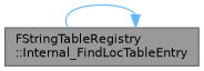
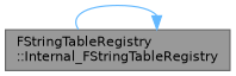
  digraph {
    rankdir=LR
-   n1 [color=gray40 fillcolor=grey60 fontcolor=black fontname=Helvetica fontsize=10 height=0.2 label="FStringTableRegistry\l::Internal_FindLocTableEntry" shape=box style=filled width=0.4]
+   n1 [color=gray40 fillcolor=grey60 fontcolor=black fontname=Helvetica fontsize=10 height=0.2 label="FStringTableRegistry\l::Internal_FStringTableRegistry" shape=box style=filled width=0.4]
    n1 -> n1 [color=steelblue1 fontname=Helvetica fontsize=10 labelfontname=Helvetica labelfontsize=10 style=solid]
  }
